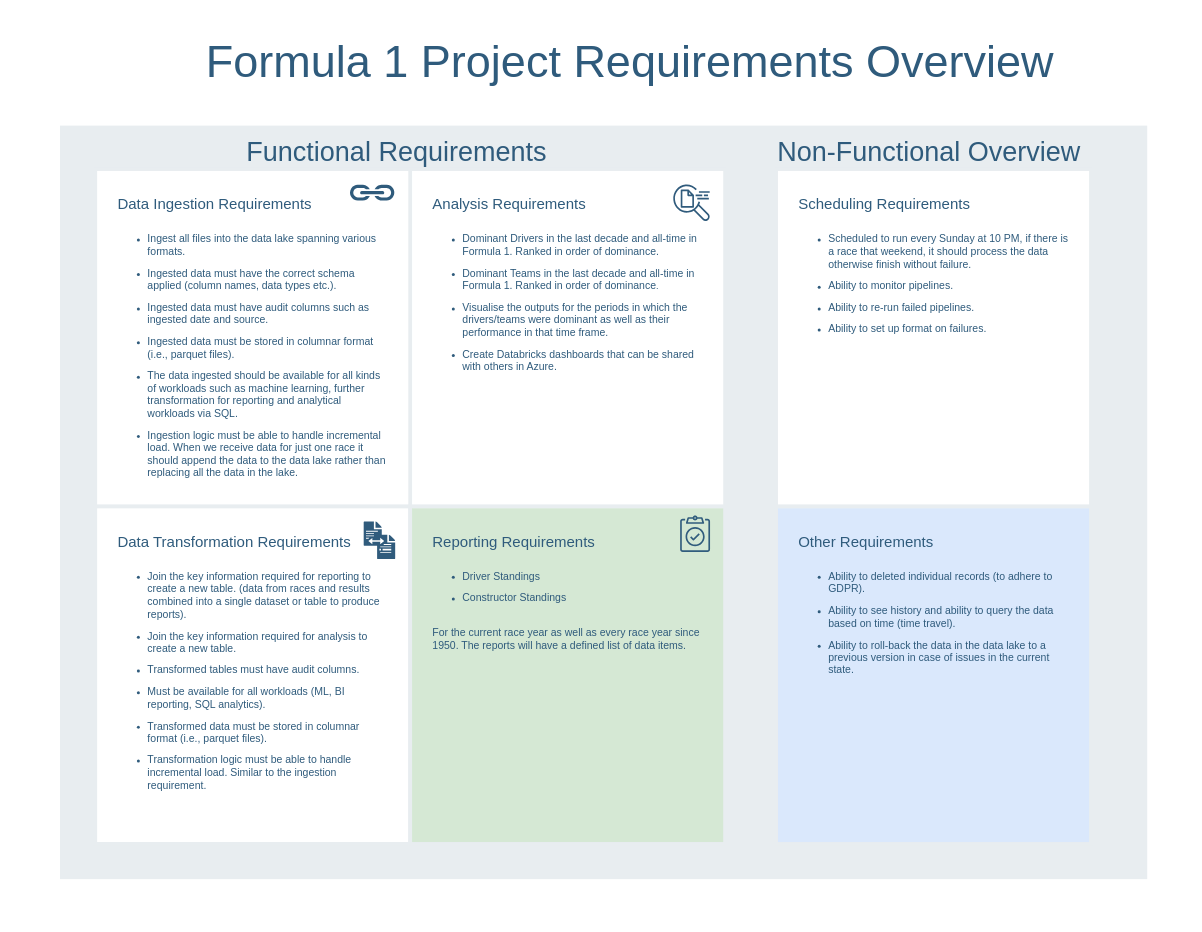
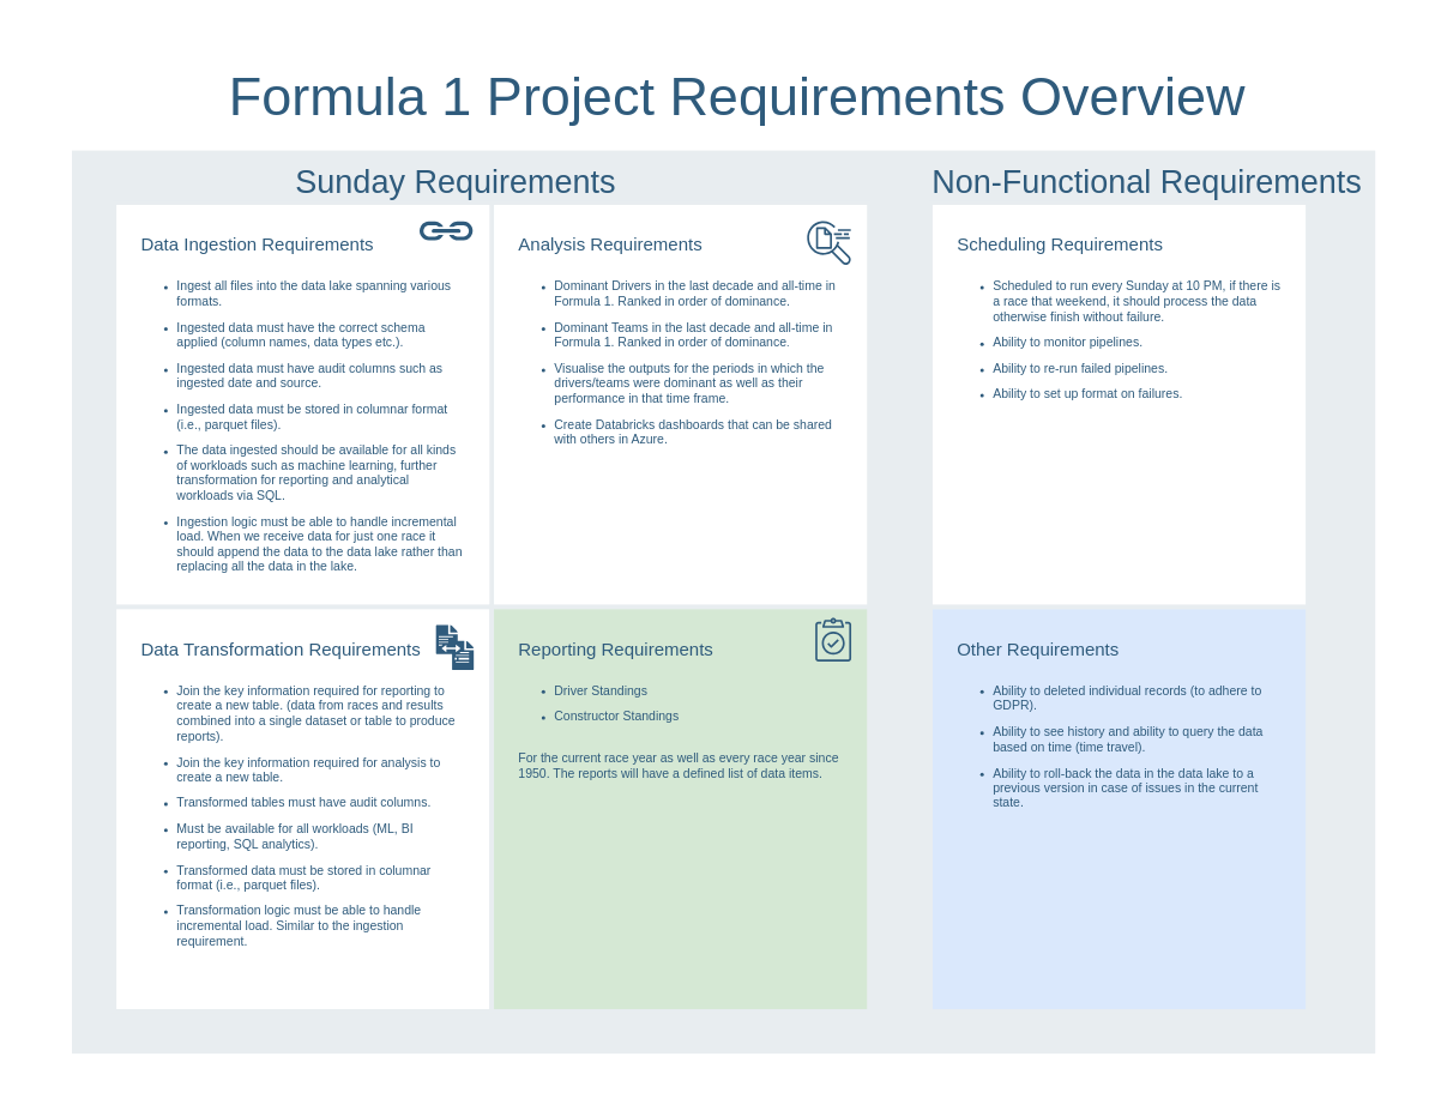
  <mxCell id="0" />
  <mxCell id="1" parent="0" />
  <mxCell id="2" value="" style="rounded=0;whiteSpace=wrap;html=1;shadow=0;labelBackgroundColor=none;strokeWidth=3;fontSize=60;align=left;strokeColor=none;" vertex="1" parent="1"><mxGeometry x="20" y="20" width="1560" height="1201" as="geometry" /></mxCell>
  <mxCell id="3" value="" style="rounded=0;whiteSpace=wrap;html=1;shadow=0;labelBackgroundColor=none;strokeColor=none;strokeWidth=3;fillColor=#e8edf0;fontSize=60;fontColor=#2F5B7C;align=left;" parent="1" vertex="1"><mxGeometry x="79" y="167" width="1450" height="1005" as="geometry" /></mxCell>
- <mxCell id="4" value="Formula 1 Project Requirements Overview" style="text;html=1;resizable=0;points=[];autosize=1;align=left;verticalAlign=top;spacingTop=-4;fontSize=60;fontColor=#2F5B7C;fillColor=#FFFFFF;" parent="1" vertex="1"><mxGeometry x="272" y="44" width="1148" height="78" as="geometry" /></mxCell>
- <mxCell id="5" value="&lt;font style=&quot;font-size: 36px;&quot;&gt;Functional Requirements&lt;/font&gt;" style="text;html=1;resizable=0;points=[];autosize=1;align=left;verticalAlign=top;spacingTop=-4;fontSize=60;fontColor=#2F5B7C;" vertex="1" parent="1"><mxGeometry x="326" y="156" width="420" height="80" as="geometry" /></mxCell>
+ <mxCell id="4" value="Formula 1 Project Requirements Overview" style="text;html=1;resizable=0;points=[];autosize=1;align=left;verticalAlign=top;spacingTop=-4;fontSize=60;fontColor=#2F5B7C;fillColor=#FFFFFF;" parent="1" vertex="1"><mxGeometry x="252" y="69" width="1148" height="78" as="geometry" /></mxCell>
+ <mxCell id="5" value="&lt;font style=&quot;font-size: 36px;&quot;&gt;Sunday Requirements&lt;/font&gt;" style="text;html=1;resizable=0;points=[];autosize=1;align=left;verticalAlign=top;spacingTop=-4;fontSize=60;fontColor=#2F5B7C;" vertex="1" parent="1"><mxGeometry x="326" y="156" width="420" height="80" as="geometry" /></mxCell>
  <mxCell id="6" value="" style="group" vertex="1" connectable="0" parent="1"><mxGeometry x="546" y="225" width="420" height="450" as="geometry" /></mxCell>
  <mxCell id="7" value="&lt;div&gt;&lt;font style=&quot;font-size: 20px;&quot;&gt;Analysis Requirements&lt;/font&gt;&lt;/div&gt;&lt;div&gt;&lt;br&gt;&lt;/div&gt;&lt;div&gt;&lt;ul&gt;&lt;li&gt;&lt;span style=&quot;font-size: 14px;&quot;&gt;Dominant Drivers in the last decade and all-time in Formula 1. Ranked in order of dominance.&lt;/span&gt;&lt;/li&gt;&lt;/ul&gt;&lt;ul&gt;&lt;li&gt;&lt;span style=&quot;font-size: 14px;&quot;&gt;Dominant Teams&amp;nbsp;&lt;/span&gt;&lt;font style=&quot;font-size: 14px;&quot;&gt;in the last decade and all-time in Formula 1. Ranked in order of dominance&lt;/font&gt;.&lt;/li&gt;&lt;/ul&gt;&lt;ul&gt;&lt;li&gt;&lt;span style=&quot;font-size: 14px;&quot;&gt;Visualise the outputs for the periods in which the drivers/teams were dominant as well as their performance in that time frame.&lt;/span&gt;&lt;/li&gt;&lt;/ul&gt;&lt;ul&gt;&lt;li&gt;&lt;span style=&quot;font-size: 14px;&quot;&gt;Create Databricks dashboards that can be shared with others in Azure.&lt;/span&gt;&lt;/li&gt;&lt;/ul&gt;&lt;/div&gt;" style="rounded=0;whiteSpace=wrap;html=1;shadow=0;labelBackgroundColor=none;strokeColor=#e8edf0;strokeWidth=5;fillColor=#ffffff;fontSize=12;fontColor=#2F5B7C;align=left;verticalAlign=top;spacing=30;" vertex="1" parent="6"><mxGeometry width="420" height="450" as="geometry" /></mxCell>
  <mxCell id="8" value="" style="sketch=0;outlineConnect=0;fontColor=#232F3E;gradientColor=none;fillColor=#305b7c;strokeColor=none;dashed=0;verticalLabelPosition=bottom;verticalAlign=top;align=center;html=1;fontSize=12;fontStyle=0;aspect=fixed;shape=mxgraph.aws4.datasync_discovery;hachureGap=4;jiggle=2;curveFitting=1;fontFamily=Architects Daughter;fontSource=https%3A%2F%2Ffonts.googleapis.com%2Fcss%3Ffamily%3DArchitects%2BDaughter;" vertex="1" parent="6"><mxGeometry x="350" y="20" width="50" height="49.36" as="geometry" /></mxCell>
  <mxCell id="9" value="" style="group" vertex="1" connectable="0" parent="1"><mxGeometry x="126" y="225" width="420" height="450" as="geometry" /></mxCell>
  <mxCell id="10" value="&lt;font style=&quot;font-size: 20px;&quot;&gt;Data Ingestion Requirements&lt;br&gt;&lt;/font&gt;&lt;font style=&quot;&quot;&gt;&lt;br style=&quot;font-size: 12px&quot;&gt;&lt;ul style=&quot;&quot;&gt;&lt;li style=&quot;&quot;&gt;&lt;font style=&quot;font-size: 14px;&quot;&gt;Ingest all files into the data lake spanning various formats.&lt;/font&gt;&lt;/li&gt;&lt;/ul&gt;&lt;ul style=&quot;&quot;&gt;&lt;li style=&quot;&quot;&gt;&lt;font style=&quot;font-size: 14px;&quot;&gt;Ingested data must have the correct schema applied (column names, data types etc.).&lt;/font&gt;&lt;/li&gt;&lt;/ul&gt;&lt;ul style=&quot;&quot;&gt;&lt;li style=&quot;&quot;&gt;&lt;font style=&quot;font-size: 14px;&quot;&gt;Ingested data must have audit columns such as ingested date and source.&lt;/font&gt;&lt;/li&gt;&lt;/ul&gt;&lt;ul style=&quot;&quot;&gt;&lt;li style=&quot;&quot;&gt;&lt;font style=&quot;font-size: 14px;&quot;&gt;Ingested data must be stored in columnar format (i.e., parquet files).&lt;/font&gt;&lt;/li&gt;&lt;/ul&gt;&lt;ul style=&quot;&quot;&gt;&lt;li style=&quot;&quot;&gt;&lt;font style=&quot;font-size: 14px;&quot;&gt;The data ingested should be available for all kinds of workloads such as machine learning, further transformation for reporting and analytical workloads via SQL.&lt;/font&gt;&lt;/li&gt;&lt;/ul&gt;&lt;ul style=&quot;&quot;&gt;&lt;li style=&quot;&quot;&gt;&lt;font style=&quot;font-size: 14px;&quot;&gt;Ingestion logic must be able to handle incremental load. When we receive data for just one race it should append the data to the data lake rather than replacing all the data in the lake.&amp;nbsp;&lt;/font&gt;&lt;/li&gt;&lt;/ul&gt;&lt;/font&gt;" style="rounded=0;whiteSpace=wrap;html=1;shadow=0;labelBackgroundColor=none;strokeColor=#e8edf0;strokeWidth=5;fillColor=#ffffff;fontSize=12;fontColor=#2F5B7C;align=left;verticalAlign=top;spacing=30;" parent="9" vertex="1"><mxGeometry width="420" height="450" as="geometry" /></mxCell>
  <mxCell id="11" value="" style="shadow=0;dashed=0;html=1;strokeColor=none;fillColor=#2F5B7C;labelPosition=center;verticalLabelPosition=bottom;verticalAlign=top;outlineConnect=0;shape=mxgraph.office.concepts.link;labelBackgroundColor=none;fontSize=10;fontColor=#000000;align=left;" parent="9" vertex="1"><mxGeometry x="339" y="21" width="61" height="21" as="geometry" /></mxCell>
  <mxCell id="12" value="" style="group" vertex="1" connectable="0" parent="1"><mxGeometry x="126" y="675" width="420" height="450" as="geometry" /></mxCell>
  <mxCell id="13" value="&lt;div&gt;&lt;font style=&quot;font-size: 20px;&quot;&gt;Data Transformation Requirements&lt;/font&gt;&lt;/div&gt;&lt;div&gt;&lt;br&gt;&lt;/div&gt;&lt;div&gt;&lt;ul&gt;&lt;li&gt;&lt;font style=&quot;font-size: 14px;&quot;&gt;Join the key information required for reporting to create a new table. (data from races and results combined into a single dataset or table to produce reports).&lt;/font&gt;&lt;/li&gt;&lt;/ul&gt;&lt;ul&gt;&lt;li&gt;&lt;font style=&quot;font-size: 14px;&quot;&gt;Join the key information required for analysis to create a new table.&lt;/font&gt;&lt;/li&gt;&lt;/ul&gt;&lt;ul&gt;&lt;li&gt;&lt;font style=&quot;font-size: 14px;&quot;&gt;Transformed tables must have audit columns.&lt;/font&gt;&lt;/li&gt;&lt;/ul&gt;&lt;ul&gt;&lt;li&gt;&lt;font style=&quot;font-size: 14px;&quot;&gt;Must be available for all workloads (ML, BI reporting, SQL analytics).&lt;/font&gt;&lt;/li&gt;&lt;/ul&gt;&lt;ul&gt;&lt;li&gt;&lt;font style=&quot;font-size: 14px;&quot;&gt;Transformed data must be stored in columnar format (i.e., parquet files).&lt;/font&gt;&lt;/li&gt;&lt;/ul&gt;&lt;ul&gt;&lt;li&gt;&lt;font style=&quot;font-size: 14px;&quot;&gt;Transformation logic must be able to handle incremental load. Similar to the ingestion requirement.&lt;/font&gt;&lt;/li&gt;&lt;/ul&gt;&lt;/div&gt;" style="rounded=0;whiteSpace=wrap;html=1;shadow=0;labelBackgroundColor=none;strokeColor=#e8edf0;strokeWidth=5;fillColor=#ffffff;fontSize=12;fontColor=#2F5B7C;align=left;verticalAlign=top;spacing=30;" vertex="1" parent="12"><mxGeometry width="420" height="450" as="geometry" /></mxCell>
  <mxCell id="14" value="" style="sketch=0;pointerEvents=1;shadow=0;dashed=0;html=1;strokeColor=none;labelPosition=center;verticalLabelPosition=bottom;verticalAlign=top;align=center;fillColor=#305b7c;shape=mxgraph.mscae.oms.track_changes;hachureGap=4;jiggle=2;curveFitting=1;fontFamily=Architects Daughter;fontSource=https%3A%2F%2Ffonts.googleapis.com%2Fcss%3Ffamily%3DArchitects%2BDaughter;fontSize=20;" vertex="1" parent="12"><mxGeometry x="358" y="20" width="42" height="50" as="geometry" /></mxCell>
  <mxCell id="15" value="" style="group" vertex="1" connectable="0" parent="1"><mxGeometry x="546" y="675" width="420" height="450" as="geometry" /></mxCell>
  <mxCell id="16" value="&lt;font style=&quot;font-size: 20px;&quot;&gt;Reporting Requirements&lt;br&gt;&lt;/font&gt;&lt;font style=&quot;&quot;&gt;&lt;br style=&quot;font-size: 12px&quot;&gt;&lt;ul style=&quot;&quot;&gt;&lt;li style=&quot;&quot;&gt;&lt;span style=&quot;font-size: 14px;&quot;&gt;Driver Standings&lt;/span&gt;&lt;/li&gt;&lt;/ul&gt;&lt;ul style=&quot;&quot;&gt;&lt;li style=&quot;&quot;&gt;&lt;span style=&quot;font-size: 14px;&quot;&gt;Constructor Standings&lt;/span&gt;&lt;/li&gt;&lt;/ul&gt;&lt;div&gt;&lt;span style=&quot;font-size: 14px;&quot;&gt;&lt;br&gt;&lt;/span&gt;&lt;/div&gt;&lt;div&gt;&lt;span style=&quot;font-size: 14px;&quot;&gt;For the current race year as well as every race year since 1950. The reports will have a defined list of data items.&lt;/span&gt;&lt;/div&gt;&lt;/font&gt;" style="rounded=0;whiteSpace=wrap;html=1;shadow=0;labelBackgroundColor=none;strokeColor=#e8edf0;strokeWidth=5;fillColor=#d5e8d4;fontSize=12;fontColor=#2F5B7C;align=left;verticalAlign=top;spacing=30;" vertex="1" parent="15"><mxGeometry width="420" height="450" as="geometry" /></mxCell>
  <mxCell id="17" value="" style="sketch=0;outlineConnect=0;fontColor=#232F3E;gradientColor=none;fillColor=#315c7d;strokeColor=none;dashed=0;verticalLabelPosition=bottom;verticalAlign=top;align=center;html=1;fontSize=12;fontStyle=0;aspect=fixed;pointerEvents=1;shape=mxgraph.aws4.backup_compliance_reporting;hachureGap=4;jiggle=2;curveFitting=1;fontFamily=Architects Daughter;fontSource=https%3A%2F%2Ffonts.googleapis.com%2Fcss%3Ffamily%3DArchitects%2BDaughter;" vertex="1" parent="15"><mxGeometry x="360" y="12" width="40" height="48.75" as="geometry" /></mxCell>
- <mxCell id="18" value="&lt;font style=&quot;font-size: 36px;&quot;&gt;Non-Functional Overview&lt;/font&gt;" style="text;html=1;resizable=0;points=[];autosize=1;align=left;verticalAlign=top;spacingTop=-4;fontSize=60;fontColor=#2F5B7C;" vertex="1" parent="1"><mxGeometry x="1034" y="156" width="496" height="78" as="geometry" /></mxCell>
+ <mxCell id="18" value="&lt;font style=&quot;font-size: 36px;&quot;&gt;Non-Functional Requirements&lt;/font&gt;" style="text;html=1;resizable=0;points=[];autosize=1;align=left;verticalAlign=top;spacingTop=-4;fontSize=60;fontColor=#2F5B7C;" vertex="1" parent="1"><mxGeometry x="1034" y="156" width="496" height="78" as="geometry" /></mxCell>
  <mxCell id="19" value="" style="group;fillColor=default;" vertex="1" connectable="0" parent="1"><mxGeometry x="1034" y="225" width="420" height="450" as="geometry" /></mxCell>
  <mxCell id="20" value="&lt;div&gt;&lt;font style=&quot;font-size: 20px;&quot;&gt;Scheduling Requirements&lt;/font&gt;&lt;/div&gt;&lt;div&gt;&lt;br&gt;&lt;/div&gt;&lt;div&gt;&lt;ul&gt;&lt;li&gt;&lt;span style=&quot;font-size: 14px;&quot;&gt;Scheduled to run every Sunday at 10 PM, if there is a race that weekend, it should process the data otherwise finish without failure.&lt;/span&gt;&lt;/li&gt;&lt;/ul&gt;&lt;ul&gt;&lt;li&gt;&lt;span style=&quot;font-size: 14px;&quot;&gt;Ability to monitor pipelines.&lt;/span&gt;&lt;/li&gt;&lt;/ul&gt;&lt;ul&gt;&lt;li&gt;&lt;span style=&quot;font-size: 14px;&quot;&gt;Ability to re-run failed pipelines.&lt;/span&gt;&lt;/li&gt;&lt;/ul&gt;&lt;ul&gt;&lt;li&gt;&lt;span style=&quot;font-size: 14px;&quot;&gt;Ability to set up format on failures.&lt;/span&gt;&lt;/li&gt;&lt;/ul&gt;&lt;/div&gt;" style="rounded=0;whiteSpace=wrap;html=1;shadow=0;labelBackgroundColor=none;strokeColor=#e8edf0;strokeWidth=5;fillColor=#ffffff;fontSize=12;fontColor=#2F5B7C;align=left;verticalAlign=top;spacing=30;" vertex="1" parent="19"><mxGeometry width="420" height="450" as="geometry" /></mxCell>
  <mxCell id="21" value="" style="shape=image;html=1;verticalAlign=top;verticalLabelPosition=bottom;labelBackgroundColor=#ffffff;imageAspect=0;aspect=fixed;image=https://cdn4.iconfinder.com/data/icons/evil-icons-user-interface/64/clock-128.png;sketch=1;hachureGap=4;jiggle=2;curveFitting=1;fontFamily=Architects Daughter;fontSource=https%3A%2F%2Ffonts.googleapis.com%2Fcss%3Ffamily%3DArchitects%2BDaughter;fontSize=20;imageBackground=none;" vertex="1" parent="19"><mxGeometry x="354" y="17" width="51" height="51" as="geometry" /></mxCell>
  <mxCell id="22" style="edgeStyle=orthogonalEdgeStyle;rounded=0;sketch=1;hachureGap=4;jiggle=2;curveFitting=1;orthogonalLoop=1;jettySize=auto;html=1;exitX=0.5;exitY=1;exitDx=0;exitDy=0;fontFamily=Architects Daughter;fontSource=https%3A%2F%2Ffonts.googleapis.com%2Fcss%3Ffamily%3DArchitects%2BDaughter;fontSize=16;" edge="1" parent="1" source="3" target="3"><mxGeometry relative="1" as="geometry" /></mxCell>
  <mxCell id="23" value="" style="group;fillColor=default;" vertex="1" connectable="0" parent="1"><mxGeometry x="1034" y="675" width="420" height="450" as="geometry" /></mxCell>
  <mxCell id="24" value="&lt;div&gt;&lt;font style=&quot;font-size: 20px;&quot;&gt;Other Requirements&lt;/font&gt;&lt;/div&gt;&lt;div&gt;&lt;br&gt;&lt;/div&gt;&lt;div&gt;&lt;ul&gt;&lt;li&gt;&lt;span style=&quot;font-size: 14px;&quot;&gt;Ability to deleted individual records (to adhere to GDPR).&lt;/span&gt;&lt;/li&gt;&lt;/ul&gt;&lt;ul&gt;&lt;li&gt;&lt;span style=&quot;font-size: 14px;&quot;&gt;Ability to see history and ability to query the data based on time (time travel).&lt;/span&gt;&lt;/li&gt;&lt;/ul&gt;&lt;ul&gt;&lt;li&gt;&lt;span style=&quot;font-size: 14px;&quot;&gt;Ability to roll-back the data in the data lake to a previous version in case of issues in the current state.&lt;/span&gt;&lt;/li&gt;&lt;/ul&gt;&lt;/div&gt;" style="rounded=0;whiteSpace=wrap;html=1;shadow=0;labelBackgroundColor=none;strokeColor=#e8edf0;strokeWidth=5;fillColor=#dae8fc;fontSize=12;fontColor=#2F5B7C;align=left;verticalAlign=top;spacing=30;" vertex="1" parent="23"><mxGeometry width="420" height="450" as="geometry" /></mxCell>
